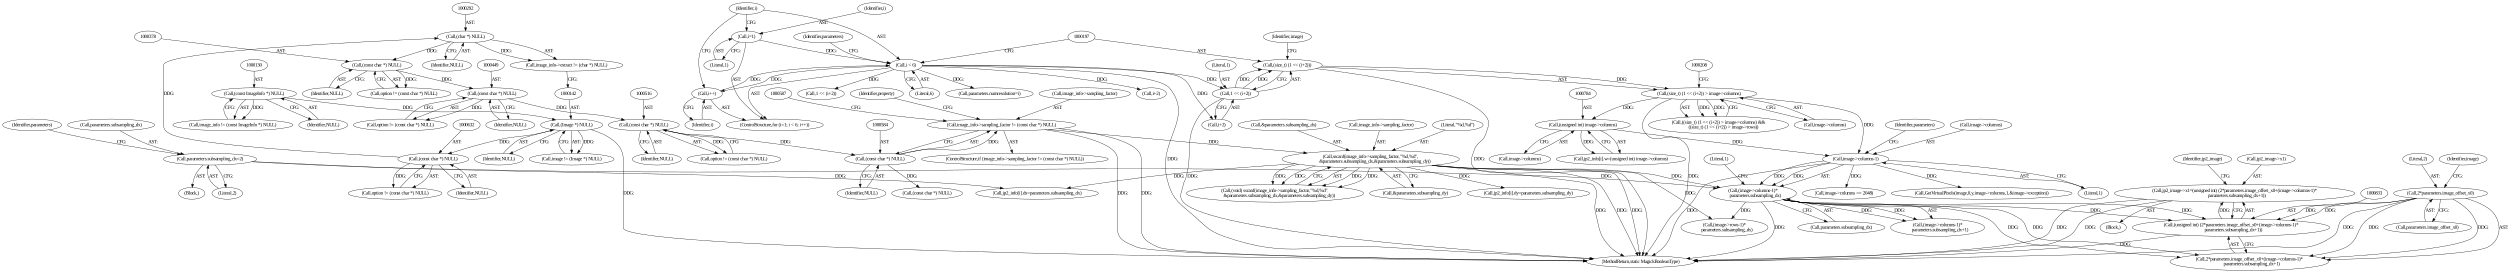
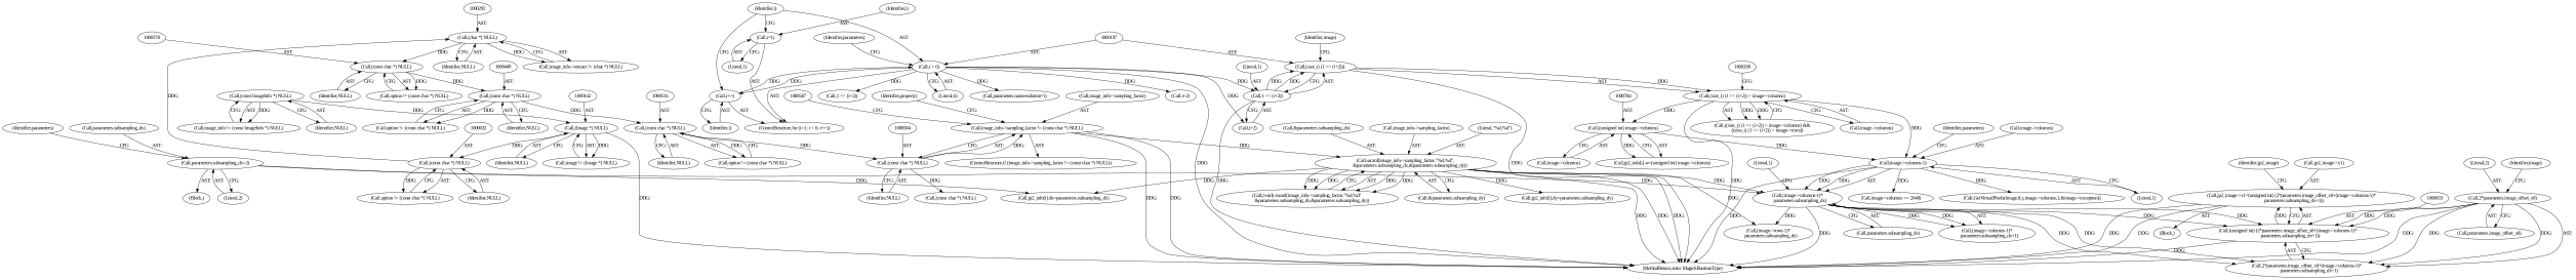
  digraph {
    fontname="Liberation Serif"
    node [fontname="Liberation Serif"]
    edge [fontname="Liberation Serif"]
    n1 [label="(Call,jp2_image->x1=(unsigned int) (2*parameters.image_offset_x0+(image->columns-1)*\n    parameters.subsampling_dx+1))"]
    n2 [label="(Call,(unsigned int) (2*parameters.image_offset_x0+(image->columns-1)*\n    parameters.subsampling_dx+1))"]
    n3 [label="(Block,)"]
    n4 [label="(MethodReturn,static MagickBooleanType)"]
    n5 [label="(Call,2*parameters.image_offset_x0+(image->columns-1)*\n    parameters.subsampling_dx+1)"]
    n6 [label="(Call,2*parameters.image_offset_x0)"]
    n7 [label="(Call,parameters.image_offset_x0)"]
    n8 [label="(Call,(image->columns-1)*\n    parameters.subsampling_dx)"]
    n9 [label="(Call,parameters.subsampling_dx)"]
    n10 [label="(Call,(image->columns-1)*\n    parameters.subsampling_dx+1)"]
    n11 [label="(Call,(image->rows-1)*\n    parameters.subsampling_dx)"]
    n12 [label="(Call,image->columns-1)"]
    n13 [label="(Call,GetVirtualPixels(image,0,y,image->columns,1,&image->exception))"]
    n14 [label="(Literal,1)"]
    n15 [label="(Call,image->columns == 2048)"]
    n16 [label="(Call,(unsigned int) image->columns)"]
    n17 [label="(Call,image->columns)"]
    n18 [label="(Call,jp2_info[i].w=(unsigned int) image->columns)"]
    n19 [label="(Call,(size_t) (1 << (i+2)) > image->columns)"]
    n20 [label="(Call,((size_t) (1 << (i+2)) > image->columns) &&\n        ((size_t) (1 << (i+2)) > image->rows))"]
    n21 [label="(Call,image->columns)"]
    n22 [label="(Call,(size_t) (1 << (i+2)))"]
    n23 [label="(Call,1 << (i+2))"]
    n24 [label="(Call,i+2)"]
    n25 [label="(Call,i < 6)"]
    n26 [label="(Call,i++)"]
    n27 [label="(Call,1 << (i+2))"]
    n28 [label="(Literal,6)"]
    n29 [label="(Call,parameters.numresolution=i)"]
    n30 [label="(Call,i+2)"]
    n31 [label="(ControlStructure,for (i=1; i < 6; i++))"]
    n32 [label="(Identifier,i)"]
    n33 [label="(Call,i=1)"]
    n34 [label="(Literal,1)"]
    n35 [label="(Call,parameters.subsampling_dx=2)"]
    n36 [label="(Literal,2)"]
    n37 [label="(Call,jp2_info[i].dx=parameters.subsampling_dx)"]
    n38 [label="(Block,)"]
    n39 [label="(Call,sscanf(image_info->sampling_factor,\"%d,%d\",\n       &parameters.subsampling_dx,&parameters.subsampling_dy))"]
    n40 [label="(Call,jp2_info[i].dy=parameters.subsampling_dy)"]
    n41 [label="(Call,(void) sscanf(image_info->sampling_factor,\"%d,%d\",\n       &parameters.subsampling_dx,&parameters.subsampling_dy))"]
    n42 [label="(Call,&parameters.subsampling_dy)"]
    n43 [label="(Call,image_info->sampling_factor != (const char *) NULL)"]
    n44 [label="(Call,(const char *) NULL)"]
    n45 [label="(ControlStructure,if (image_info->sampling_factor != (const char *) NULL))"]
    n46 [label="(Identifier,NULL)"]
    n47 [label="(Call,(const char *) NULL)"]
    n48 [label="(Call,(const char *) NULL)"]
    n49 [label="(Identifier,NULL)"]
    n50 [label="(Call,option != (const char *) NULL)"]
    n51 [label="(Call,(const char *) NULL)"]
    n52 [label="(Identifier,NULL)"]
    n53 [label="(Call,option != (const char *) NULL)"]
    n54 [label="(Call,(const char *) NULL)"]
    n55 [label="(Call,option != (const char *) NULL)"]
    n56 [label="(Identifier,NULL)"]
    n57 [label="(Call,(char *) NULL)"]
    n58 [label="(Call,image_info->extract != (char *) NULL)"]
    n59 [label="(Identifier,NULL)"]
    n60 [label="(Call,(const char *) NULL)"]
    n61 [label="(Call,option != (const char *) NULL)"]
    n62 [label="(Identifier,NULL)"]
    n63 [label="(Call,(Image *) NULL)"]
    n64 [label="(Call,image != (Image *) NULL)"]
    n65 [label="(Identifier,NULL)"]
    n66 [label="(Call,(const ImageInfo *) NULL)"]
    n67 [label="(Call,image_info != (const ImageInfo *) NULL)"]
    n68 [label="(Identifier,NULL)"]
    n69 [label="(Identifier,parameters)"]
    n70 [label="(Identifier,jp2_image)"]
    n71 [label="(Identifier,parameters)"]
    n72 [label="(Identifier,property)"]
    n73 [label="(Call,image_info->sampling_factor)"]
    n74 [label="(Identifier,image)"]
    n75 [label="(Literal,\"%d,%d\")"]
    n76 [label="(Call,&parameters.subsampling_dx)"]
    n77 [label="(Call,parameters.subsampling_dx)"]
    n78 [label="(Identifier,i)"]
    n79 [label="(Literal,2)"]
    n80 [label="(Call,jp2_image->x1)"]
    n81 [label="(Identifier,i)"]
    n82 [label="(Literal,1)"]
    n83 [label="(Literal,1)"]
    n84 [label="(Identifier,parameters)"]
    n85 [label="(Call,image_info->sampling_factor)"]
    n86 [label="(Identifier,image)"]
    n87 [label="(Call,image->columns)"]
    1000833
    1000784
    1000208
    1000197
    1000587
    1000584
    1000516
    1000449
    1000378
    1000292
    n98 [label=1000632]
    1000142
-   1000130
    n1 -> n2 [label="CFG: "]
    n1 -> n3 [label="AST: "]
    n1 -> n4 [label="DDG: "]
    n1 -> n4 [label="DDG: "]
    n2 -> n1 [label="AST: "]
    n2 -> n1 [label="DDG: "]
    n2 -> n4 [label="DDG: "]
    n2 -> n5 [label="CFG: "]
    n5 -> n2 [label="AST: "]
    n6 -> n2 [label="DDG: "]
    n6 -> n2 [label="DDG: "]
    n6 -> n4 [label="DDG: "]
    n6 -> n5 [label="AST: "]
    n6 -> n5 [label="DDG: "]
    n6 -> n5 [label="DDG: "]
    n6 -> n7 [label="CFG: "]
    n7 -> n6 [label="AST: "]
    n8 -> n2 [label="DDG: "]
    n8 -> n2 [label="DDG: "]
    n8 -> n4 [label="DDG: "]
    n8 -> n5 [label="DDG: "]
    n8 -> n5 [label="DDG: "]
    n8 -> n9 [label="CFG: "]
    n8 -> n10 [label="AST: "]
    n8 -> n10 [label="DDG: "]
    n8 -> n10 [label="DDG: "]
    n8 -> n11 [label="DDG: "]
    n9 -> n8 [label="AST: "]
    n12 -> n4 [label="DDG: "]
    n12 -> n8 [label="AST: "]
    n12 -> n8 [label="DDG: "]
    n12 -> n8 [label="DDG: "]
    n12 -> n13 [label="DDG: "]
    n12 -> n14 [label="CFG: "]
    n12 -> n15 [label="DDG: "]
    n14 -> n12 [label="AST: "]
    n16 -> n12 [label="DDG: "]
    n16 -> n17 [label="CFG: "]
    n16 -> n18 [label="AST: "]
    n16 -> n18 [label="DDG: "]
    n17 -> n16 [label="AST: "]
    n18 -> n16 [label="CFG: "]
    n19 -> n4 [label="DDG: "]
    n19 -> n12 [label="DDG: "]
    n19 -> n16 [label="DDG: "]
    n19 -> n20 [label="AST: "]
    n19 -> n20 [label="DDG: "]
    n19 -> n20 [label="DDG: "]
    n19 -> n21 [label="CFG: "]
    n20 -> n19 [label="CFG: "]
    n21 -> n19 [label="AST: "]
    n22 -> n4 [label="DDG: "]
    n22 -> n19 [label="AST: "]
    n22 -> n19 [label="DDG: "]
    n22 -> n23 [label="CFG: "]
    n23 -> n4 [label="DDG: "]
    n23 -> n22 [label="AST: "]
    n23 -> n22 [label="DDG: "]
    n23 -> n22 [label="DDG: "]
    n23 -> n24 [label="CFG: "]
    n24 -> n23 [label="AST: "]
    n25 -> n4 [label="DDG: "]
    n25 -> n23 [label="DDG: "]
    n25 -> n24 [label="DDG: "]
    n25 -> n26 [label="DDG: "]
    n25 -> n27 [label="DDG: "]
    n25 -> n28 [label="CFG: "]
    n25 -> n29 [label="DDG: "]
    n25 -> n30 [label="DDG: "]
    n25 -> n31 [label="AST: "]
    n26 -> n25 [label="DDG: "]
    n26 -> n31 [label="AST: "]
    n26 -> n32 [label="CFG: "]
    n28 -> n25 [label="AST: "]
    n32 -> n26 [label="AST: "]
-   n33 -> n25 [label="DDG: "]
    n33 -> n31 [label="AST: "]
    n33 -> n34 [label="CFG: "]
    n34 -> n33 [label="AST: "]
    n35 -> n8 [label="DDG: "]
    n35 -> n36 [label="CFG: "]
    n35 -> n37 [label="DDG: "]
    n35 -> n38 [label="AST: "]
    n36 -> n35 [label="AST: "]
    n39 -> n4 [label="DDG: "]
    n39 -> n4 [label="DDG: "]
    n39 -> n4 [label="DDG: "]
    n39 -> n8 [label="DDG: "]
    n39 -> n11 [label="DDG: "]
    n39 -> n37 [label="DDG: "]
    n39 -> n40 [label="DDG: "]
    n39 -> n41 [label="AST: "]
    n39 -> n41 [label="DDG: "]
    n39 -> n41 [label="DDG: "]
    n39 -> n41 [label="DDG: "]
    n39 -> n41 [label="DDG: "]
    n39 -> n42 [label="CFG: "]
    n41 -> n39 [label="CFG: "]
    n42 -> n39 [label="AST: "]
    n43 -> n4 [label="DDG: "]
    n43 -> n4 [label="DDG: "]
    n43 -> n39 [label="DDG: "]
    n43 -> n44 [label="CFG: "]
    n43 -> n45 [label="AST: "]
    n44 -> n43 [label="AST: "]
    n44 -> n43 [label="DDG: "]
    n44 -> n46 [label="CFG: "]
    n44 -> n47 [label="DDG: "]
    n46 -> n44 [label="AST: "]
    n48 -> n44 [label="DDG: "]
    n48 -> n49 [label="CFG: "]
    n48 -> n50 [label="AST: "]
    n48 -> n50 [label="DDG: "]
    n49 -> n48 [label="AST: "]
    n50 -> n48 [label="CFG: "]
    n51 -> n48 [label="DDG: "]
    n51 -> n52 [label="CFG: "]
    n51 -> n53 [label="AST: "]
    n51 -> n53 [label="DDG: "]
    n52 -> n51 [label="AST: "]
    n53 -> n51 [label="CFG: "]
    n54 -> n51 [label="DDG: "]
    n54 -> n55 [label="AST: "]
    n54 -> n55 [label="DDG: "]
    n54 -> n56 [label="CFG: "]
    n55 -> n54 [label="CFG: "]
    n56 -> n54 [label="AST: "]
    n57 -> n54 [label="DDG: "]
    n57 -> n58 [label="AST: "]
    n57 -> n58 [label="DDG: "]
    n57 -> n59 [label="CFG: "]
-   n58 -> 1000142 [label="CFG: "]
+   n58 -> n57 [label="CFG: "]
    n59 -> n57 [label="AST: "]
    n60 -> n57 [label="DDG: "]
    n60 -> n61 [label="AST: "]
    n60 -> n61 [label="DDG: "]
    n60 -> n62 [label="CFG: "]
    n61 -> n60 [label="CFG: "]
    n62 -> n60 [label="AST: "]
    n63 -> n4 [label="DDG: "]
    n63 -> n60 [label="DDG: "]
    n63 -> n64 [label="AST: "]
    n63 -> n64 [label="DDG: "]
    n63 -> n65 [label="CFG: "]
    n64 -> n63 [label="CFG: "]
    n65 -> n63 [label="AST: "]
    n66 -> n63 [label="DDG: "]
    n66 -> n67 [label="AST: "]
    n66 -> n67 [label="DDG: "]
    n66 -> n68 [label="CFG: "]
    n67 -> n66 [label="CFG: "]
    n68 -> n66 [label="AST: "]
    n69 -> n12 [label="CFG: "]
    n70 -> n1 [label="CFG: "]
    n71 -> n35 [label="CFG: "]
    n72 -> n43 [label="CFG: "]
    n73 -> n39 [label="AST: "]
    n74 -> n22 [label="CFG: "]
    n75 -> n39 [label="AST: "]
    n76 -> n39 [label="AST: "]
    n77 -> n35 [label="AST: "]
    n78 -> n25 [label="AST: "]
    n78 -> n26 [label="CFG: "]
    n78 -> n33 [label="CFG: "]
    n79 -> n6 [label="AST: "]
    n80 -> n1 [label="AST: "]
    n81 -> n33 [label="AST: "]
    n82 -> n8 [label="CFG: "]
    n83 -> n23 [label="AST: "]
    n84 -> n25 [label="CFG: "]
    n85 -> n43 [label="AST: "]
    n86 -> n6 [label="CFG: "]
    n87 -> n12 [label="AST: "]
    1000833 -> n2 [label="AST: "]
    1000784 -> n16 [label="AST: "]
    1000208 -> n19 [label="CFG: "]
    1000197 -> n22 [label="AST: "]
-   1000197 -> n25 [label="CFG: "]
+   1000197 -> n25 [label="AST: "]
    1000587 -> n43 [label="CFG: "]
    1000584 -> n44 [label="AST: "]
    1000516 -> n48 [label="AST: "]
    1000449 -> n51 [label="AST: "]
    1000378 -> n54 [label="AST: "]
    1000292 -> n57 [label="AST: "]
    n98 -> n60 [label="AST: "]
    1000142 -> n63 [label="AST: "]
-   1000130 -> n66 [label="AST: "]
  }
